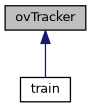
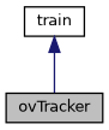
  digraph {
    node [color=black fontname=Helvetica fontsize=10 shape=record style=filled]
    n1 [fillcolor=grey75 fontcolor=black height=0.2 label=ovTracker width=0.4]
    n2 [fillcolor=white height=0.2 label=train width=0.4]
-   n1 -> n2 [color=midnightblue dir=back fontname=Helvetica fontsize=10 labelfontname=Helvetica labelfontsize=10 style=solid]
+   n2 -> n1 [color=midnightblue dir=back fontname=Helvetica fontsize=10 labelfontname=Helvetica labelfontsize=10 style=solid]
  }
